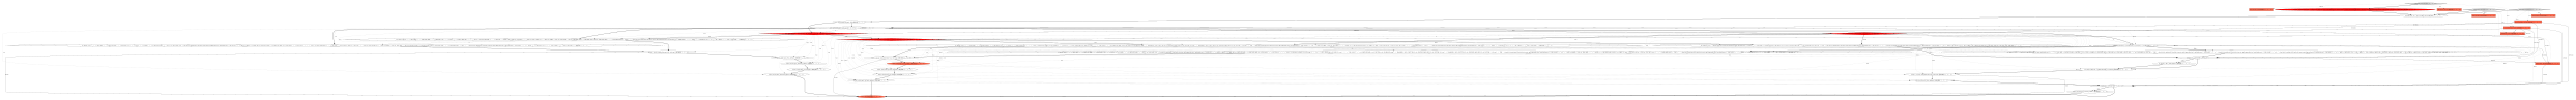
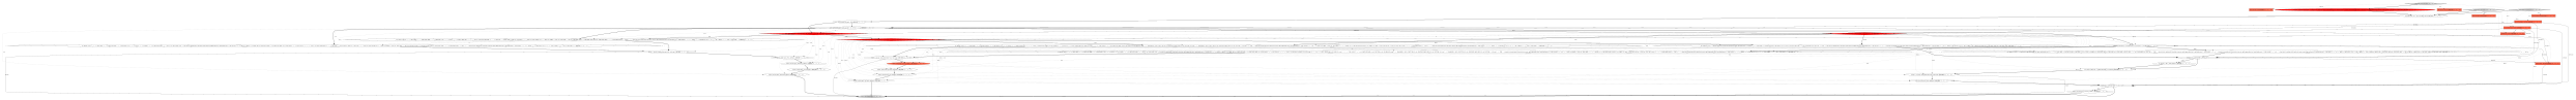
  digraph {
    fontname="IBM Plex Mono"
    node [fillcolor=white fontname="IBM Plex Mono" shape=ellipse style=filled]
    edge [fontname="IBM Plex Mono" style=dotted]
    n1 [label="sql.append(\" AND c.TABLE_NAME=?\")@@@24@@@['1', '1', '1']"]
    n2 [label="sql.append(\"ORDER BY c.CONSTRAINT_NAME,col.POSITION\")@@@26@@@['1', '1', '1']"]
    n3 [label="dbStat = session.prepareStatement(sql.toString())@@@27@@@['1', '1', '1']"]
    n4 [label="dbStat.setString(4,forTable.getName())@@@11@@@['1', '1', '1']"]
-   n5 [fillcolor=tomato label="return dbStat@@@33@@@['1', '1', '1']"]
+   n5 [fillcolor=lightgray label="return dbStat@@@33@@@['1', '1', '1']"]
    n6 [label="sql.append(\"SELECT \").append(OracleUtils.getSysCatalogHint(owner.getDataSource())).append(\"\" + \"c.TABLE_NAME, c.CONSTRAINT_NAME,c.CONSTRAINT_TYPE,c.STATUS,c.SEARCH_CONDITION,\" + \"col.COLUMN_NAME,col.POSITION\" + \"FROM \" + OracleUtils.getAdminAllViewPrefix(session.getProgressMonitor(),getDataSource(),\"CONSTRAINTS\") + \" c, \" + OracleUtils.getAdminAllViewPrefix(session.getProgressMonitor(),getDataSource(),\"CONS_COLUMNS\") + \" col\" + \"WHERE c.CONSTRAINT_TYPE<>'R' AND c.OWNER=? AND c.OWNER=col.OWNER AND c.CONSTRAINT_NAME=col.CONSTRAINT_NAME\")@@@23@@@['1', '1', '0']"]
    n7 [label="sql.append(\"SELECT \" + OracleUtils.getSysCatalogHint(owner.getDataSource()) + \" \" + \"c.TABLE_NAME, c.CONSTRAINT_NAME,c.CONSTRAINT_TYPE,c.STATUS,c.R_OWNER,c.R_CONSTRAINT_NAME,rc.TABLE_NAME as R_TABLE_NAME,c.DELETE_RULE, \" + \"col.COLUMN_NAME,col.POSITION\" + \"FROM \" + OracleUtils.getAdminAllViewPrefix(session.getProgressMonitor(),getDataSource(),\"CONSTRAINTS\") + \" c, \" + OracleUtils.getAdminAllViewPrefix(session.getProgressMonitor(),getDataSource(),\"CONS_COLUMNS\") + \" col, \" + OracleUtils.getAdminAllViewPrefix(session.getProgressMonitor(),getDataSource(),\"CONSTRAINTS\") + \" rc\" + \"WHERE c.CONSTRAINT_TYPE='R' AND c.OWNER=?\" + \"AND c.OWNER=col.OWNER AND c.CONSTRAINT_NAME=col.CONSTRAINT_NAME\" + \"AND rc.OWNER=c.r_OWNER AND rc.CONSTRAINT_NAME=c.R_CONSTRAINT_NAME\")@@@22@@@['0', '0', '1']"]
    n8 [label="forTable != null@@@23@@@['1', '1', '1']" shape=diamond]
    n9 [fillcolor=tomato label="OracleTable forTable@@@2@@@['0', '0', '1']" shape=box]
    n10 [label="dbStat = session.prepareStatement(sql.toString())@@@7@@@['1', '1', '1']"]
    n11 [label="dbStat.setString(1,this.getName())@@@8@@@['1', '1', '1']"]
    n12 [label="dbStat.setString(2,forTable.getName())@@@9@@@['1', '1', '1']"]
    n13 [label="owner.getDataSource().isAtLeastV10() && forTable != null@@@13@@@['0', '0', '1']" shape=diamond]
    n14 [label="sql.append(\"SELECT \" + \" c.TABLE_NAME,\" + \" c.CONSTRAINT_NAME,\" + \" c.CONSTRAINT_TYPE,\" + \" c.STATUS,\" + \" c.R_OWNER,\" + \" c.R_CONSTRAINT_NAME,\" + \" (SELECT rc.TABLE_NAME FROM \" + OracleUtils.getAdminAllViewPrefix(session.getProgressMonitor(),getDataSource(),\"CONSTRAINTS\") + \" rc WHERE rc.OWNER = c.r_OWNER AND rc.CONSTRAINT_NAME = c.R_CONSTRAINT_NAME) AS R_TABLE_NAME,\" + \" c.DELETE_RULE,\" + \" (\" + \" SELECT LTRIM(MAX(SYS_CONNECT_BY_PATH(cname || ':' || p,',')) KEEP (DENSE_RANK LAST ORDER BY curr),',') \" + \" FROM (SELECT \" + \" col.CONSTRAINT_NAME cn,col.POSITION p,col.COLUMN_NAME cname,\" + \" ROW_NUMBER() OVER (PARTITION BY col.CONSTRAINT_NAME ORDER BY col.POSITION) AS curr,\" + \" ROW_NUMBER() OVER (PARTITION BY col.CONSTRAINT_NAME ORDER BY col.POSITION) -1 AS prev\" + \" FROM \" + OracleUtils.getAdminAllViewPrefix(session.getProgressMonitor(),getDataSource(),\"CONS_COLUMNS\") + \" col \" + \" WHERE col.OWNER =? AND col.TABLE_NAME = ? \" + \" ) WHERE cn = c.CONSTRAINT_NAME GROUP BY cn CONNECT BY prev = PRIOR curr AND cn = PRIOR cn START WITH curr = 1 \" + \" ) COLUMN_NAMES_NUMS\" + \"FROM\" + \" \" + OracleUtils.getAdminAllViewPrefix(session.getProgressMonitor(),getDataSource(),\"CONSTRAINTS\") + \" c\" + \"WHERE\" + \" c.CONSTRAINT_TYPE = 'R'\" + \" AND c.OWNER = ?\" + \" AND c.TABLE_NAME = ?\")@@@14@@@['0', '0', '1']"]
    n15 [label="dbStat.setString(4,forTable.getName())@@@19@@@['1', '1', '1']"]
    n16 [label="dbStat.setString(2,forTable.getName())@@@17@@@['1', '1', '1']"]
    n17 [label="forTable != null@@@29@@@['1', '1', '1']" shape=diamond]
    n18 [label="dbStat.setString(1,this.getName())@@@28@@@['1', '1', '1']"]
    n19 [label="dbStat.setString(3,this.getName())@@@18@@@['1', '1', '1']"]
    n20 [fillcolor=tomato label="dbStat.setString(1,this.getName())@@@16@@@['1', '1', '1']"]
    n21 [label="dbStat = session.prepareStatement(sql.toString())@@@15@@@['1', '1', '1']"]
    n22 [label="dbStat.setString(2,forTable.getName())@@@30@@@['1', '1', '1']"]
    n23 [label="sql.append(\"SELECT\" + \" c.TABLE_NAME,\" + \" c.CONSTRAINT_NAME,\" + \" c.CONSTRAINT_TYPE,\" + \" c.STATUS,\" + \" c.SEARCH_CONDITION,\" + \" (\" + \" SELECT LTRIM(MAX(SYS_CONNECT_BY_PATH(cname || ':' || NVL(p,1),',')) KEEP (DENSE_RANK LAST ORDER BY curr),',') \" + \" FROM (SELECT \" + \" col.CONSTRAINT_NAME cn,col.POSITION p,col.COLUMN_NAME cname,\" + \" ROW_NUMBER() OVER (PARTITION BY col.CONSTRAINT_NAME ORDER BY col.POSITION) AS curr,\" + \" ROW_NUMBER() OVER (PARTITION BY col.CONSTRAINT_NAME ORDER BY col.POSITION) -1 AS prev\" + \" FROM \" + OracleUtils.getAdminAllViewPrefix(session.getProgressMonitor(),getDataSource(),\"CONS_COLUMNS\") + \" col \" + \" WHERE col.OWNER =? AND col.TABLE_NAME = ? \" + \" ) WHERE cn = c.CONSTRAINT_NAME GROUP BY cn CONNECT BY prev = PRIOR curr AND cn = PRIOR cn START WITH curr = 1 \" + \" ) COLUMN_NAMES_NUMS\" + \"FROM\" + \" \" + OracleUtils.getAdminAllViewPrefix(session.getProgressMonitor(),getDataSource(),\"CONSTRAINTS\") + \" c\" + \"WHERE\" + \" c.CONSTRAINT_TYPE <> 'R'\" + \" AND c.OWNER = ?\" + \" AND c.TABLE_NAME = ?\")@@@15@@@['1', '1', '0']"]
    n24 [fillcolor=tomato label="OracleSchema owner@@@2@@@['0', '1', '0']" shape=box]
    n25 [fillcolor=tomato label="OracleSchema owner@@@2@@@['1', '0', '0']" shape=box]
    n26 [fillcolor=red label="boolean useSimpleConnection = CommonUtils.toBoolean(session.getDataSource().getContainer().getConnectionConfiguration().getProviderProperty(OracleConstants.PROP_METADATA_USE_SIMPLE_CONSTRAINTS))@@@3@@@['0', '1', '0']"]
    n27 [label="StringBuilder sql = new StringBuilder(500)@@@3@@@['1', '1', '1']"]
    n28 [label="JDBCPreparedStatement dbStat@@@4@@@['1', '1', '1']"]
    n29 [fillcolor=tomato label="OracleTableBase forTable@@@2@@@['1', '0', '0']" shape=box]
    n30 [label="owner.getDataSource().isAtLeastV11() && forTable != null@@@5@@@['1', '0', '1']" shape=diamond]
    n31 [fillcolor=red label="owner.getDataSource().isAtLeastV10() && forTable != null@@@13@@@['1', '0', '0']" shape=diamond]
    n32 [label="sql.append(\"SELECT\" + \" c.TABLE_NAME,\" + \" c.CONSTRAINT_NAME,\" + \" c.CONSTRAINT_TYPE,\" + \" c.STATUS,\" + \" c.SEARCH_CONDITION,\" + \" (\" + \" SELECT LISTAGG(COLUMN_NAME || ':' || POSITION,',') WITHIN GROUP (ORDER BY \"POSITION\") \" + \" FROM ALL_CONS_COLUMNS col\" + \" WHERE col.OWNER =? AND col.TABLE_NAME = ? AND col.CONSTRAINT_NAME = c.CONSTRAINT_NAME GROUP BY CONSTRAINT_NAME \" + \" ) COLUMN_NAMES_NUMS\" + \"FROM\" + \" \" + OracleUtils.getAdminAllViewPrefix(session.getProgressMonitor(),getDataSource(),\"CONSTRAINTS\") + \" c\" + \"WHERE\" + \" c.CONSTRAINT_TYPE <> 'R'\" + \" AND c.OWNER = ?\" + \" AND c.TABLE_NAME = ?\")@@@7@@@['1', '1', '0']"]
    n33 [label="sql.append(\"SELECT \" + \" c.TABLE_NAME,\" + \" c.CONSTRAINT_NAME,\" + \" c.CONSTRAINT_TYPE,\" + \" c.STATUS,\" + \" c.R_OWNER,\" + \" c.R_CONSTRAINT_NAME,\" + \" (SELECT rc.TABLE_NAME FROM \" + OracleUtils.getAdminAllViewPrefix(session.getProgressMonitor(),getDataSource(),\"CONSTRAINTS\") + \" rc WHERE rc.OWNER = c.r_OWNER AND rc.CONSTRAINT_NAME = c.R_CONSTRAINT_NAME) AS R_TABLE_NAME,\" + \" c.DELETE_RULE,\" + \" (\" + \" SELECT LISTAGG(COLUMN_NAME || ':' || POSITION,',') WITHIN GROUP (ORDER BY \"POSITION\") \" + \" FROM ALL_CONS_COLUMNS col\" + \" WHERE col.OWNER =? AND col.TABLE_NAME = ? AND col.CONSTRAINT_NAME = c.CONSTRAINT_NAME GROUP BY CONSTRAINT_NAME \" + \" ) COLUMN_NAMES_NUMS\" + \"FROM\" + \" \" + OracleUtils.getAdminAllViewPrefix(session.getProgressMonitor(),getDataSource(),\"CONSTRAINTS\") + \" c\" + \"WHERE\" + \" c.CONSTRAINT_TYPE = 'R'\" + \" AND c.OWNER = ?\" + \" AND c.TABLE_NAME = ?\")@@@6@@@['0', '0', '1']"]
    n34 [fillcolor=red label="owner.getDataSource().isAtLeastV11() && forTable != null && !useSimpleConnection@@@6@@@['0', '1', '0']" shape=diamond]
    n35 [label="dbStat.setString(3,this.getName())@@@10@@@['1', '1', '1']"]
    n36 [fillcolor=red label="owner.getDataSource().isAtLeastV10() && forTable != null && !useSimpleConnection@@@14@@@['0', '1', '0']" shape=diamond]
    n37 [fillcolor=lightgray label="prepareObjectsStatement['0', '0', '1']" shape=diamond]
    n38 [fillcolor=tomato label="OracleSchema owner@@@2@@@['0', '0', '1']" shape=box]
    n39 [fillcolor=tomato label="JDBCSession session@@@2@@@['0', '0', '1']" shape=box]
    n40 [fillcolor=lightgray label="prepareObjectsStatement['0', '1', '0']" shape=diamond]
    n41 [fillcolor=tomato label="JDBCSession session@@@2@@@['0', '1', '0']" shape=box]
    n42 [fillcolor=tomato label="OracleTableBase forTable@@@2@@@['1', '1', '0']" shape=box]
    n43 [fillcolor=lightgray label="prepareObjectsStatement['1', '0', '0']" shape=diamond]
    n1 -> n2 [style=bold]
    n2 -> n3 [style=bold]
    n3 -> n5 [label=dbStat style=solid]
    n3 -> n18 [style=bold]
    n4 -> n5 [style=bold]
    n6 -> n7 [label=0 style=dashed]
    n6 -> n8 [style=bold]
    n7 -> n8 [style=bold]
    n8 -> n1 [style=bold]
    n8 -> n1 [label=true]
    n8 -> n2 [style=bold]
    n8 -> n9 [label=forTable style=solid]
    n9 -> n13 [label=forTable style=solid]
    n9 -> n17 [label=forTable style=solid]
    n9 -> n30 [label=forTable style=solid]
    n10 -> n5 [label=dbStat style=solid]
    n10 -> n11 [style=bold]
    n11 -> n12 [style=bold]
    n12 -> n35 [style=bold]
    n13 -> n2 [label=false]
    n13 -> n3 [label=false]
    n13 -> n7 [style=bold]
    n13 -> n7 [label=false]
    n13 -> n8 [label=false]
    n13 -> n14 [style=bold]
    n13 -> n14 [label=true]
    n13 -> n15 [label=true]
    n13 -> n16 [label=true]
    n13 -> n17 [label=false]
    n13 -> n18 [label=false]
    n13 -> n19 [label=true]
    n13 -> n20 [label=true]
    n13 -> n21 [label=true]
    n14 -> n21 [style=bold]
    n15 -> n5 [style=bold]
    n16 -> n19 [style=bold]
    n17 -> n5 [style=bold]
    n17 -> n22 [style=bold]
    n17 -> n22 [label=true]
    n18 -> n17 [style=bold]
    n19 -> n15 [style=bold]
    n20 -> n16 [style=bold]
    n21 -> n5 [label=dbStat style=solid]
    n21 -> n20 [style=bold]
    n22 -> n5 [style=bold]
    n23 -> n14 [label=0 style=dashed]
    n23 -> n21 [style=bold]
    n26 -> n27 [style=bold]
    n27 -> n28 [style=bold]
    n28 -> n30 [style=bold]
    n28 -> n34 [style=bold]
    n29 -> n8 [label=forTable style=solid]
    n29 -> n17 [label=forTable style=solid]
    n29 -> n30 [label=forTable style=solid]
    n29 -> n31 [label=forTable style=solid]
    n30 -> n4 [label=true]
    n30 -> n10 [label=true]
    n30 -> n11 [label=true]
    n30 -> n12 [label=true]
    n30 -> n13 [label=false]
    n30 -> n13 [style=bold]
    n30 -> n31 [style=bold]
    n30 -> n31 [label=false]
    n30 -> n32 [style=bold]
    n30 -> n32 [label=true]
    n30 -> n33 [label=true]
    n30 -> n33 [style=bold]
    n30 -> n34 [label=0 style=dashed]
    n30 -> n35 [label=true]
    n31 -> n2 [label=false]
    n31 -> n3 [label=false]
    n31 -> n6 [label=false]
    n31 -> n6 [style=bold]
    n31 -> n8 [label=false]
    n31 -> n13 [label=0 style=dashed]
    n31 -> n15 [label=true]
    n31 -> n16 [label=true]
    n31 -> n17 [label=false]
    n31 -> n18 [label=false]
    n31 -> n19 [label=true]
    n31 -> n20 [label=true]
    n31 -> n21 [label=true]
    n31 -> n23 [style=bold]
    n31 -> n23 [label=true]
    n31 -> n36 [label=0 style=dashed]
    n32 -> n10 [style=bold]
    n32 -> n33 [label=0 style=dashed]
    n33 -> n10 [style=bold]
    n34 -> n4 [label=true]
    n34 -> n10 [label=true]
    n34 -> n11 [label=true]
    n34 -> n12 [label=true]
    n34 -> n32 [label=true]
    n34 -> n32 [style=bold]
    n34 -> n35 [label=true]
    n34 -> n36 [style=bold]
    n34 -> n36 [label=false]
    n35 -> n4 [style=bold]
    n36 -> n2 [label=false]
    n36 -> n3 [label=false]
    n36 -> n6 [label=false]
    n36 -> n6 [style=bold]
    n36 -> n8 [label=false]
    n36 -> n15 [label=true]
    n36 -> n16 [label=true]
    n36 -> n17 [label=false]
    n36 -> n18 [label=false]
    n36 -> n19 [label=true]
    n36 -> n20 [label=true]
    n36 -> n21 [label=true]
    n36 -> n23 [label=true]
    n36 -> n23 [style=bold]
    n37 -> n9 [label=true]
    n37 -> n27 [style=bold]
    n37 -> n38 [label=true]
    n37 -> n39 [label=true]
    n40 -> n24 [label=dbStat]
    n40 -> n26 [style=bold]
    n40 -> n41 [label=true]
    n40 -> n42 [label=true]
    n42 -> n8 [label=forTable style=solid]
    n42 -> n17 [label=forTable style=solid]
    n42 -> n34 [label=forTable style=solid]
    n42 -> n36 [label=forTable style=solid]
    n42 -> n39 [label=0 style=dashed]
    n43 -> n25 [label=true]
    n43 -> n27 [style=bold]
    n43 -> n29 [label=true]
    n43 -> n42 [label=true]
  }
